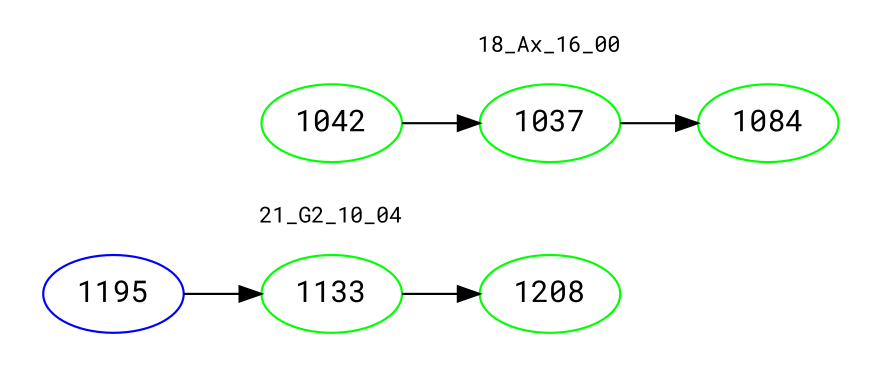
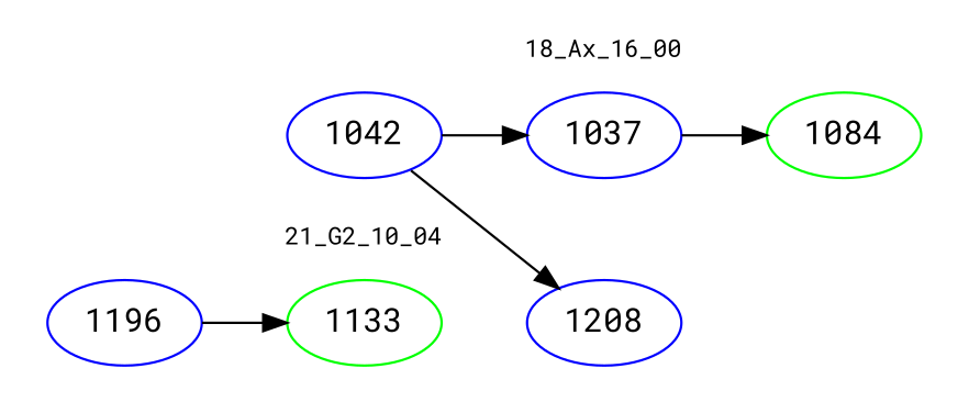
  digraph {
    fontname="Roboto Mono"
    rankdir=LR
    node [color=green fontname="Roboto Mono"]
    edge [color=black fontname="Roboto Mono"]
-   n1 [label=1042]
-   n2 [label=1037]
+   n1 [color=blue label=1042]
+   n2 [color=blue label=1037]
    n3 [label=1084]
-   n4 [color=blue label=1195]
+   n4 [color=blue label=1196]
    n5 [label=1133]
-   n6 [label=1208]
+   n6 [color=blue label=1208]
    subgraph cluster_1 {
      color=white
      fontsize=10
      label="18_Ax_16_00"
      n1
      n2
      n3
    }
    subgraph cluster_2 {
      color=white
      fontsize=10
      label="21_G2_10_04"
      n4
      n5
      n6
    }
    n1 -> n2
    n2 -> n3
    n4 -> n5
-   n5 -> n6
+   n1 -> n6
  }
